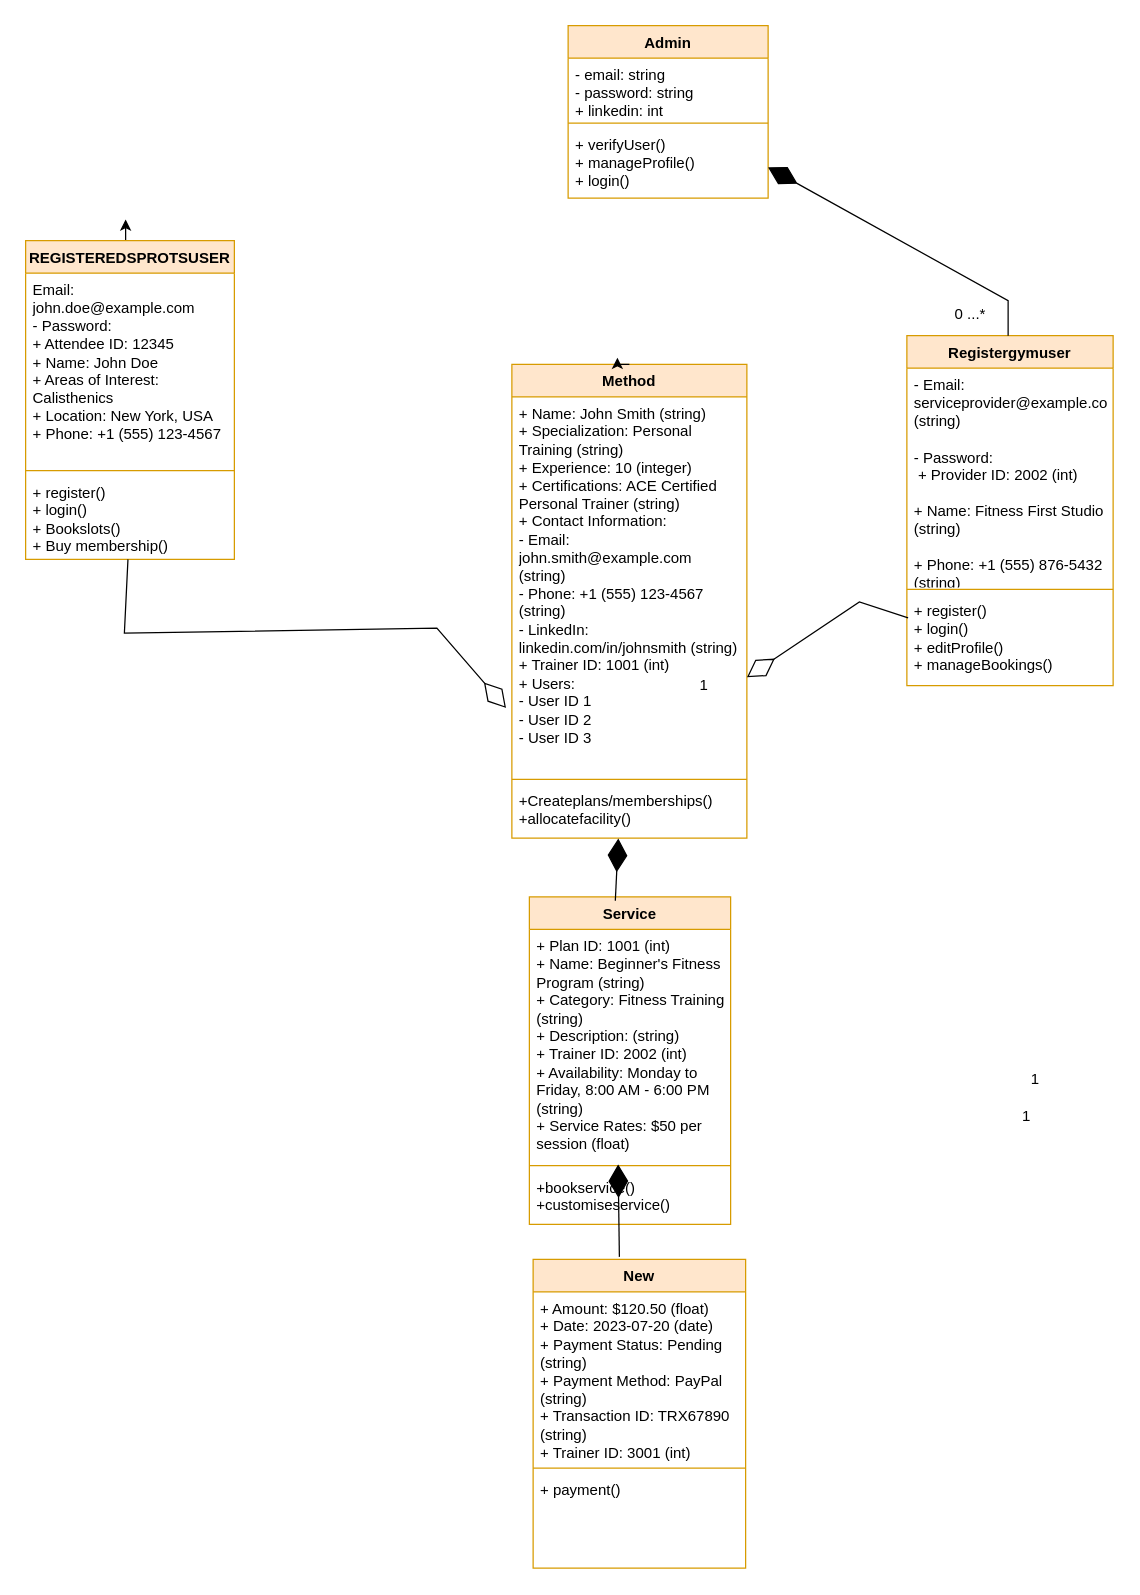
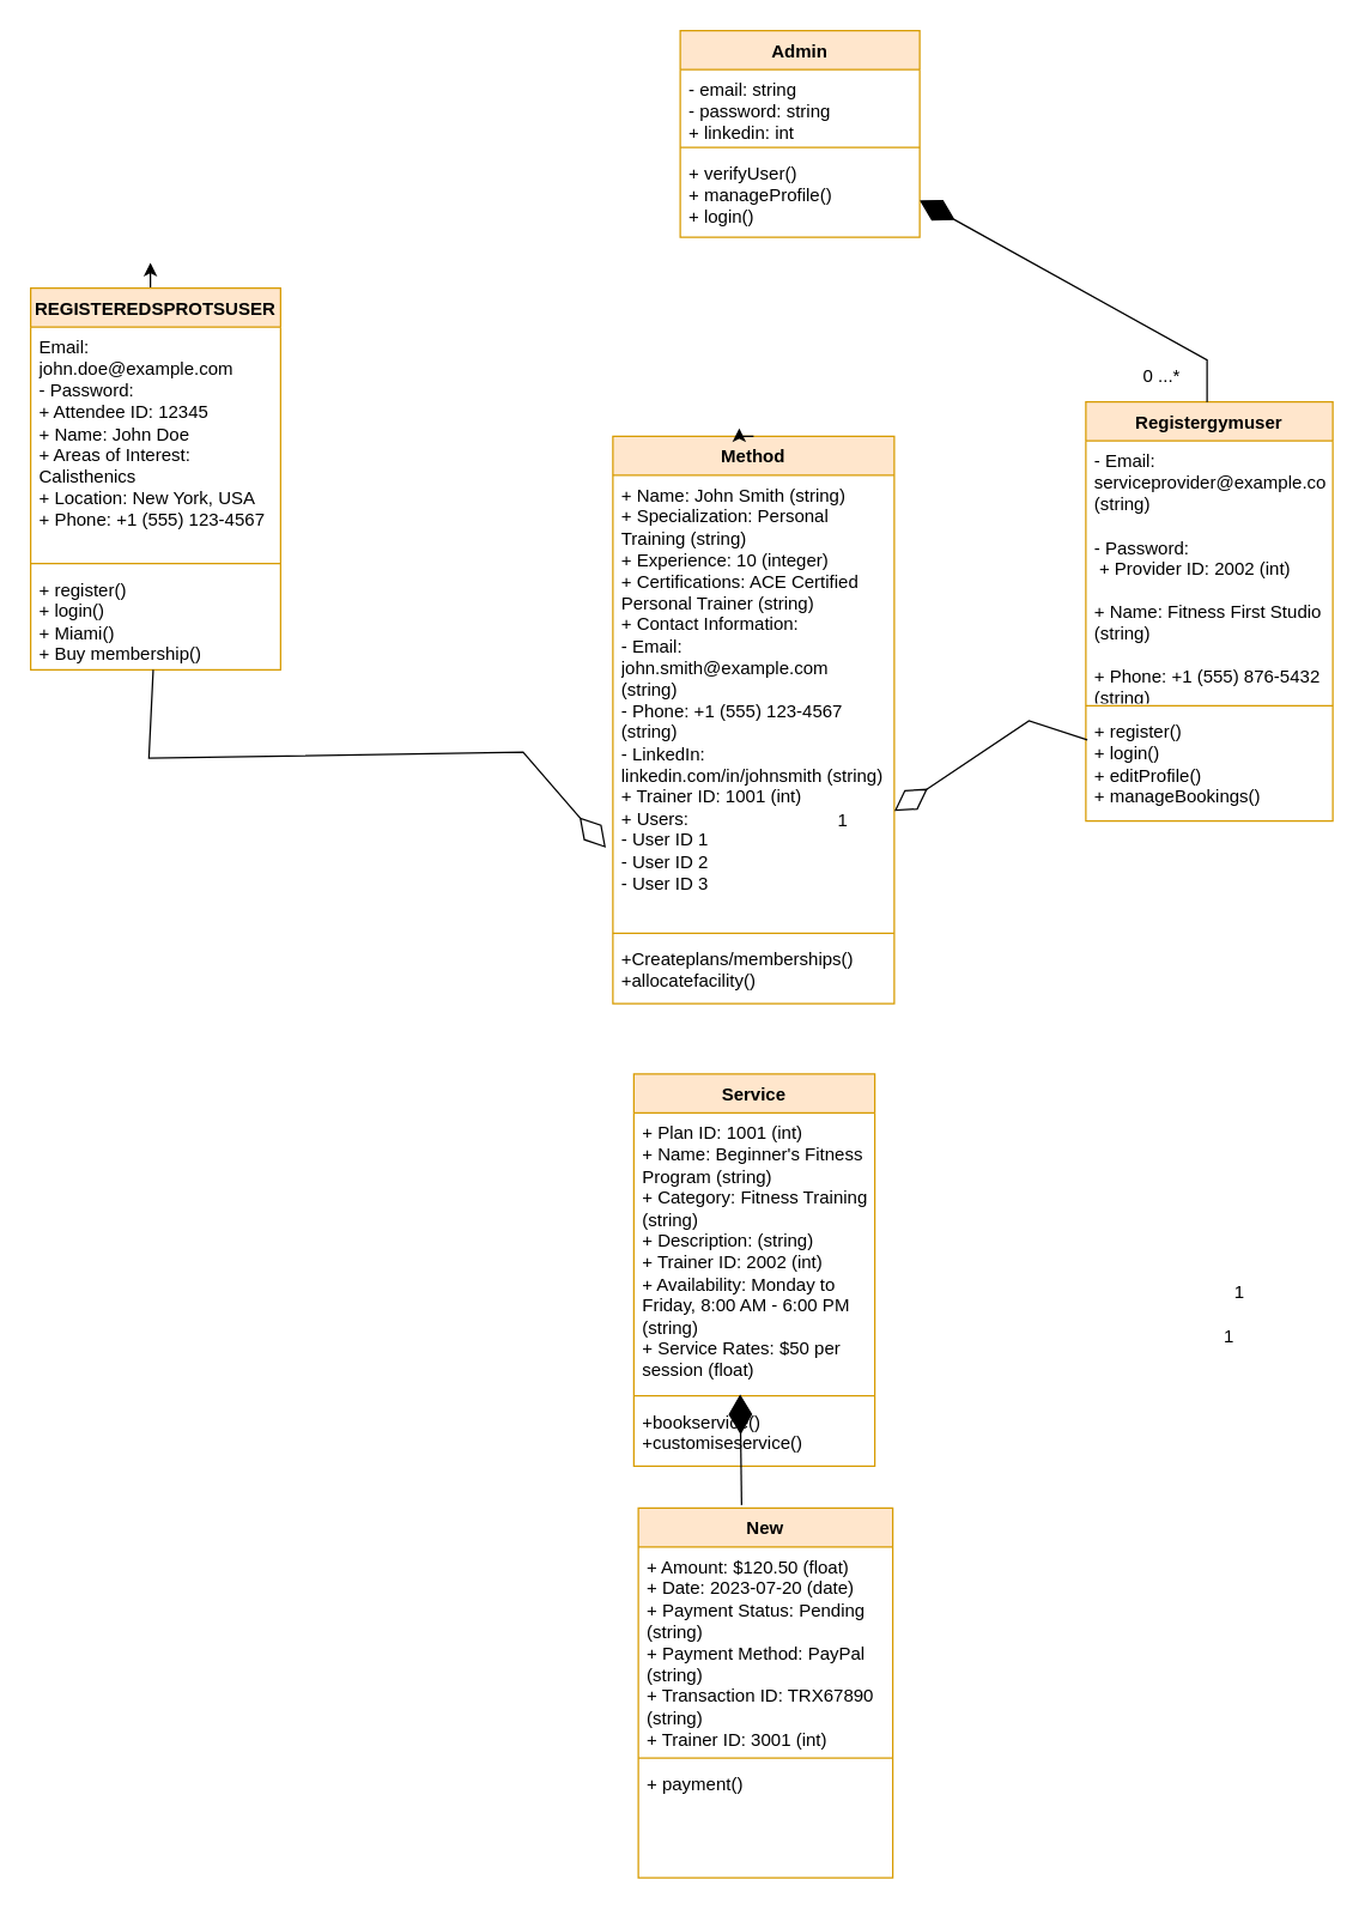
  <mxCell id="0" />
  <mxCell id="1" parent="0" />
  <mxCell id="2" value="Registergymuser" style="swimlane;fontStyle=1;align=center;verticalAlign=top;childLayout=stackLayout;horizontal=1;startSize=26;horizontalStack=0;resizeParent=1;resizeParentMax=0;resizeLast=0;collapsible=1;marginBottom=0;whiteSpace=wrap;html=1;fillColor=#ffe6cc;strokeColor=#d79b00;" parent="1" vertex="1"><mxGeometry x="725" y="268" width="165" height="280" as="geometry" /></mxCell>
  <mxCell id="3" value="- Email: serviceprovider@example.com (string)&lt;br/&gt;&lt;br&gt;- Password:&amp;nbsp;&lt;br&gt;&amp;nbsp;+ Provider ID: 2002 (int)&lt;br/&gt;&lt;br&gt;+ Name: Fitness First Studio (string)&lt;br/&gt;&lt;br&gt;+ Phone: +1 (555) 876-5432 (string)&lt;br/&gt;&lt;br&gt;+ Location: Miami, USA (string)" style="text;strokeColor=none;fillColor=none;align=left;verticalAlign=top;spacingLeft=4;spacingRight=4;overflow=hidden;rotatable=0;points=[[0,0.5],[1,0.5]];portConstraint=eastwest;whiteSpace=wrap;html=1;" parent="2" vertex="1"><mxGeometry y="26" width="165" height="173" as="geometry" /></mxCell>
  <mxCell id="4" value="" style="line;strokeWidth=1;fillColor=none;align=left;verticalAlign=middle;spacingTop=-1;spacingLeft=3;spacingRight=3;rotatable=0;labelPosition=right;points=[];portConstraint=eastwest;strokeColor=inherit;" parent="2" vertex="1"><mxGeometry y="199" width="165" height="8" as="geometry" /></mxCell>
  <mxCell id="5" value="+ register()&lt;br style=&quot;border-color: var(--border-color);&quot;&gt;+ login()&lt;br&gt;+ editProfile()&lt;br&gt;+ manageBookings()" style="text;strokeColor=none;fillColor=none;align=left;verticalAlign=top;spacingLeft=4;spacingRight=4;overflow=hidden;rotatable=0;points=[[0,0.5],[1,0.5]];portConstraint=eastwest;whiteSpace=wrap;html=1;" parent="2" vertex="1"><mxGeometry y="207" width="165" height="73" as="geometry" /></mxCell>
  <mxCell id="6" value="Admin" style="swimlane;fontStyle=1;align=center;verticalAlign=top;childLayout=stackLayout;horizontal=1;startSize=26;horizontalStack=0;resizeParent=1;resizeParentMax=0;resizeLast=0;collapsible=1;marginBottom=0;whiteSpace=wrap;html=1;fillColor=#ffe6cc;strokeColor=#d79b00;" parent="1" vertex="1"><mxGeometry x="454" y="20" width="160" height="138" as="geometry" /></mxCell>
  <mxCell id="7" value="- email: string&lt;br style=&quot;border-color: var(--border-color);&quot;&gt;- password: string&lt;br&gt;+ linkedin: int" style="text;strokeColor=none;fillColor=none;align=left;verticalAlign=top;spacingLeft=4;spacingRight=4;overflow=hidden;rotatable=0;points=[[0,0.5],[1,0.5]];portConstraint=eastwest;whiteSpace=wrap;html=1;" parent="6" vertex="1"><mxGeometry y="26" width="160" height="48" as="geometry" /></mxCell>
  <mxCell id="8" value="" style="line;strokeWidth=1;fillColor=none;align=left;verticalAlign=middle;spacingTop=-1;spacingLeft=3;spacingRight=3;rotatable=0;labelPosition=right;points=[];portConstraint=eastwest;strokeColor=inherit;" parent="6" vertex="1"><mxGeometry y="74" width="160" height="8" as="geometry" /></mxCell>
  <mxCell id="9" value="+ verifyUser()&lt;br&gt;+ manageProfile()&lt;br&gt;+ login()" style="text;strokeColor=none;fillColor=none;align=left;verticalAlign=top;spacingLeft=4;spacingRight=4;overflow=hidden;rotatable=0;points=[[0,0.5],[1,0.5]];portConstraint=eastwest;whiteSpace=wrap;html=1;" parent="6" vertex="1"><mxGeometry y="82" width="160" height="56" as="geometry" /></mxCell>
  <mxCell id="10" value="" style="endArrow=diamondThin;endFill=1;endSize=24;html=1;rounded=0;exitX=0.5;exitY=0;exitDx=0;exitDy=0;" parent="1" target="6" edge="1"><mxGeometry width="160" relative="1" as="geometry"><mxPoint x="806" y="268" as="sourcePoint" /><mxPoint x="919" y="146" as="targetPoint" /><Array as="points"><mxPoint x="806" y="240" /></Array></mxGeometry></mxCell>
  <mxCell id="11" value="0 ...*" style="text;strokeColor=none;align=center;fillColor=none;html=1;verticalAlign=middle;whiteSpace=wrap;rounded=0;" parent="1" vertex="1"><mxGeometry x="746.001" y="236.002" width="60" height="30" as="geometry" /></mxCell>
  <mxCell id="12" value="1" style="text;strokeColor=none;align=center;fillColor=none;html=1;verticalAlign=middle;whiteSpace=wrap;rounded=0;" parent="1" vertex="1"><mxGeometry x="533.003" y="533.002" width="60" height="30" as="geometry" /></mxCell>
  <mxCell id="13" value="New" style="swimlane;fontStyle=1;align=center;verticalAlign=top;childLayout=stackLayout;horizontal=1;startSize=26;horizontalStack=0;resizeParent=1;resizeParentMax=0;resizeLast=0;collapsible=1;marginBottom=0;whiteSpace=wrap;html=1;fillColor=#ffe6cc;strokeColor=#d79b00;" parent="1" vertex="1"><mxGeometry x="426" y="1007" width="170" height="247" as="geometry" /></mxCell>
  <mxCell id="14" value="+ Amount: $120.50 (float)&lt;br/&gt;+ Date: 2023-07-20 (date)&lt;br/&gt;+ Payment Status: Pending (string)&lt;br/&gt;+ Payment Method: PayPal (string)&lt;br/&gt;+ Transaction ID: TRX67890 (string)&lt;br/&gt;+ Trainer ID: 3001 (int)" style="text;strokeColor=none;fillColor=none;align=left;verticalAlign=top;spacingLeft=4;spacingRight=4;overflow=hidden;rotatable=0;points=[[0,0.5],[1,0.5]];portConstraint=eastwest;whiteSpace=wrap;html=1;" parent="13" vertex="1"><mxGeometry y="26" width="170" height="137" as="geometry" /></mxCell>
  <mxCell id="15" value="" style="line;strokeWidth=1;fillColor=none;align=left;verticalAlign=middle;spacingTop=-1;spacingLeft=3;spacingRight=3;rotatable=0;labelPosition=right;points=[];portConstraint=eastwest;strokeColor=inherit;" parent="13" vertex="1"><mxGeometry y="163" width="170" height="8" as="geometry" /></mxCell>
  <mxCell id="16" value="+ payment()" style="text;strokeColor=none;fillColor=none;align=left;verticalAlign=top;spacingLeft=4;spacingRight=4;overflow=hidden;rotatable=0;points=[[0,0.5],[1,0.5]];portConstraint=eastwest;whiteSpace=wrap;html=1;" parent="13" vertex="1"><mxGeometry y="171" width="170" height="76" as="geometry" /></mxCell>
  <mxCell id="17" value="1" style="text;strokeColor=none;align=center;fillColor=none;html=1;verticalAlign=middle;whiteSpace=wrap;rounded=0;" parent="1" vertex="1"><mxGeometry x="797.998" y="847.999" width="60" height="30" as="geometry" /></mxCell>
  <mxCell id="18" value="1" style="text;strokeColor=none;align=center;fillColor=none;html=1;verticalAlign=middle;whiteSpace=wrap;rounded=0;" parent="1" vertex="1"><mxGeometry x="790.998" y="878.004" width="60" height="30" as="geometry" /></mxCell>
  <mxCell id="19" style="edgeStyle=orthogonalEdgeStyle;rounded=0;orthogonalLoop=1;jettySize=auto;html=1;exitX=0.5;exitY=0;exitDx=0;exitDy=0;" edge="1" parent="1" source="20"><mxGeometry relative="1" as="geometry"><mxPoint x="100" y="175" as="targetPoint" /></mxGeometry></mxCell>
  <mxCell id="20" value="REGISTEREDSPROTSUSER" style="swimlane;fontStyle=1;align=center;verticalAlign=top;childLayout=stackLayout;horizontal=1;startSize=26;horizontalStack=0;resizeParent=1;resizeParentMax=0;resizeLast=0;collapsible=1;marginBottom=0;whiteSpace=wrap;html=1;fillColor=#ffe6cc;strokeColor=#d79b00;" parent="1" vertex="1"><mxGeometry x="20" y="192" width="167" height="255" as="geometry" /></mxCell>
  <mxCell id="21" value="&lt;div&gt;&lt;div&gt;&lt;span style=&quot;background-color: initial;&quot;&gt;Email: john.doe@example.com&lt;/span&gt;&lt;br&gt;&lt;/div&gt;&lt;div&gt;- Password:&amp;nbsp;&lt;/div&gt;&lt;div&gt;+ Attendee ID: 12345&lt;/div&gt;&lt;div&gt;+ Name: John Doe&lt;/div&gt;&lt;div&gt;+ Areas of Interest: Calisthenics&lt;/div&gt;&lt;div&gt;+ Location: New York, USA&lt;/div&gt;&lt;div&gt;+ Phone: +1 (555) 123-4567&lt;/div&gt;&lt;/div&gt;&lt;div&gt;&lt;br&gt;&lt;/div&gt;" style="text;strokeColor=none;fillColor=none;align=left;verticalAlign=top;spacingLeft=4;spacingRight=4;overflow=hidden;rotatable=0;points=[[0,0.5],[1,0.5]];portConstraint=eastwest;whiteSpace=wrap;html=1;" parent="20" vertex="1"><mxGeometry y="26" width="167" height="154" as="geometry" /></mxCell>
  <mxCell id="22" value="" style="line;strokeWidth=1;fillColor=none;align=left;verticalAlign=middle;spacingTop=-1;spacingLeft=3;spacingRight=3;rotatable=0;labelPosition=right;points=[];portConstraint=eastwest;strokeColor=inherit;" parent="20" vertex="1"><mxGeometry y="180" width="167" height="8" as="geometry" /></mxCell>
- <mxCell id="23" value="+ register()&lt;br style=&quot;border-color: var(--border-color);&quot;&gt;+ login()&lt;br&gt;+ Bookslots()&lt;br&gt;+ Buy membership()" style="text;strokeColor=none;fillColor=none;align=left;verticalAlign=top;spacingLeft=4;spacingRight=4;overflow=hidden;rotatable=0;points=[[0,0.5],[1,0.5]];portConstraint=eastwest;whiteSpace=wrap;html=1;" parent="20" vertex="1"><mxGeometry y="188" width="167" height="67" as="geometry" /></mxCell>
+ <mxCell id="23" value="+ register()&lt;br style=&quot;border-color: var(--border-color);&quot;&gt;+ login()&lt;br&gt;+ Miami()&lt;br&gt;+ Buy membership()" style="text;strokeColor=none;fillColor=none;align=left;verticalAlign=top;spacingLeft=4;spacingRight=4;overflow=hidden;rotatable=0;points=[[0,0.5],[1,0.5]];portConstraint=eastwest;whiteSpace=wrap;html=1;" parent="20" vertex="1"><mxGeometry y="188" width="167" height="67" as="geometry" /></mxCell>
  <mxCell id="24" value="" style="endArrow=diamondThin;endFill=0;endSize=24;html=1;rounded=0;entryX=-0.025;entryY=0.824;entryDx=0;entryDy=0;entryPerimeter=0;" parent="1" source="23" target="26" edge="1"><mxGeometry width="160" relative="1" as="geometry"><mxPoint x="120" y="491" as="sourcePoint" /><mxPoint x="450.746" y="669.08" as="targetPoint" /><Array as="points"><mxPoint x="99" y="506" /><mxPoint x="349" y="502" /></Array></mxGeometry></mxCell>
  <mxCell id="25" value="Method" style="swimlane;fontStyle=1;align=center;verticalAlign=top;childLayout=stackLayout;horizontal=1;startSize=26;horizontalStack=0;resizeParent=1;resizeParentMax=0;resizeLast=0;collapsible=1;marginBottom=0;whiteSpace=wrap;html=1;fillColor=#ffe6cc;strokeColor=#d79b00;" vertex="1" parent="1"><mxGeometry x="409" y="291" width="188" height="379" as="geometry" /></mxCell>
  <mxCell id="26" value="+ Name: John Smith (string)&lt;br/&gt;+ Specialization: Personal Training (string)&lt;br/&gt;+ Experience: 10 (integer)&lt;br/&gt;+ Certifications: ACE Certified Personal Trainer (string)&lt;br/&gt;+ Contact Information:&lt;br/&gt;    - Email: john.smith@example.com (string)&lt;br/&gt;    - Phone: +1 (555) 123-4567 (string)&lt;br/&gt;    - LinkedIn: linkedin.com/in/johnsmith (string)&lt;br/&gt;+ Trainer ID: 1001 (int)&lt;br/&gt;+ Users: &lt;br/&gt;    - User ID 1&lt;br/&gt;    - User ID 2&lt;br/&gt;    - User ID 3" style="text;strokeColor=none;fillColor=none;align=left;verticalAlign=top;spacingLeft=4;spacingRight=4;overflow=hidden;rotatable=0;points=[[0,0.5],[1,0.5]];portConstraint=eastwest;whiteSpace=wrap;html=1;" vertex="1" parent="25"><mxGeometry y="26" width="188" height="302" as="geometry" /></mxCell>
  <mxCell id="27" value="" style="line;strokeWidth=1;fillColor=none;align=left;verticalAlign=middle;spacingTop=-1;spacingLeft=3;spacingRight=3;rotatable=0;labelPosition=right;points=[];portConstraint=eastwest;strokeColor=inherit;" vertex="1" parent="25"><mxGeometry y="328" width="188" height="8" as="geometry" /></mxCell>
  <mxCell id="28" value="+Createplans/memberships()&lt;br&gt;+allocatefacility()" style="text;strokeColor=none;fillColor=none;align=left;verticalAlign=top;spacingLeft=4;spacingRight=4;overflow=hidden;rotatable=0;points=[[0,0.5],[1,0.5]];portConstraint=eastwest;whiteSpace=wrap;html=1;" vertex="1" parent="25"><mxGeometry y="336" width="188" height="43" as="geometry" /></mxCell>
  <mxCell id="29" value="Service" style="swimlane;fontStyle=1;align=center;verticalAlign=top;childLayout=stackLayout;horizontal=1;startSize=26;horizontalStack=0;resizeParent=1;resizeParentMax=0;resizeLast=0;collapsible=1;marginBottom=0;whiteSpace=wrap;html=1;fillColor=#ffe6cc;strokeColor=#d79b00;" vertex="1" parent="1"><mxGeometry x="423" y="717" width="161" height="262" as="geometry" /></mxCell>
  <mxCell id="30" value="+ Plan ID: 1001 (int)&lt;br&gt;+ Name: Beginner's Fitness Program (string)&lt;br&gt;+ Category: Fitness Training (string)&lt;br&gt;+ Description: (string)&lt;br&gt;+ Trainer ID: 2002 (int)&lt;br&gt;+ Availability: Monday to Friday, 8:00 AM - 6:00 PM (string)&lt;br&gt;+ Service Rates: $50 per session (float)" style="text;strokeColor=none;fillColor=none;align=left;verticalAlign=top;spacingLeft=4;spacingRight=4;overflow=hidden;rotatable=0;points=[[0,0.5],[1,0.5]];portConstraint=eastwest;whiteSpace=wrap;html=1;" vertex="1" parent="29"><mxGeometry y="26" width="161" height="185" as="geometry" /></mxCell>
  <mxCell id="31" value="" style="line;strokeWidth=1;fillColor=none;align=left;verticalAlign=middle;spacingTop=-1;spacingLeft=3;spacingRight=3;rotatable=0;labelPosition=right;points=[];portConstraint=eastwest;strokeColor=inherit;" vertex="1" parent="29"><mxGeometry y="211" width="161" height="8" as="geometry" /></mxCell>
  <mxCell id="32" value="+bookservice()&lt;br&gt;+customiseservice()" style="text;strokeColor=none;fillColor=none;align=left;verticalAlign=top;spacingLeft=4;spacingRight=4;overflow=hidden;rotatable=0;points=[[0,0.5],[1,0.5]];portConstraint=eastwest;whiteSpace=wrap;html=1;" vertex="1" parent="29"><mxGeometry y="219" width="161" height="43" as="geometry" /></mxCell>
  <mxCell id="33" value="" style="endArrow=diamondThin;endFill=0;endSize=24;html=1;rounded=0;exitX=0.006;exitY=0.258;exitDx=0;exitDy=0;exitPerimeter=0;entryX=1;entryY=0.743;entryDx=0;entryDy=0;entryPerimeter=0;" parent="1" source="5" target="26" edge="1"><mxGeometry width="160" relative="1" as="geometry"><mxPoint x="767.266" y="717.21" as="sourcePoint" /><mxPoint x="614" y="479.004" as="targetPoint" /><Array as="points"><mxPoint x="687" y="481" /></Array></mxGeometry></mxCell>
- <mxCell id="34" value="" style="endArrow=diamondThin;endFill=1;endSize=24;html=1;rounded=0;exitX=0.427;exitY=0.012;exitDx=0;exitDy=0;entryX=0.453;entryY=1.008;entryDx=0;entryDy=0;entryPerimeter=0;exitPerimeter=0;" edge="1" parent="1" source="29" target="28"><mxGeometry width="160" relative="1" as="geometry"><mxPoint x="816" y="278" as="sourcePoint" /><mxPoint x="624" y="143" as="targetPoint" /><Array as="points" /></mxGeometry></mxCell>
  <mxCell id="35" value="" style="endArrow=diamondThin;endFill=1;endSize=24;html=1;rounded=0;exitX=0.427;exitY=0.012;exitDx=0;exitDy=0;entryX=0.453;entryY=1.008;entryDx=0;entryDy=0;entryPerimeter=0;exitPerimeter=0;" edge="1" parent="1"><mxGeometry width="160" relative="1" as="geometry"><mxPoint x="495" y="1005" as="sourcePoint" /><mxPoint x="494" y="931" as="targetPoint" /><Array as="points" /></mxGeometry></mxCell>
  <mxCell id="36" style="edgeStyle=orthogonalEdgeStyle;rounded=0;orthogonalLoop=1;jettySize=auto;html=1;exitX=0.5;exitY=0;exitDx=0;exitDy=0;entryX=0.449;entryY=-0.014;entryDx=0;entryDy=0;entryPerimeter=0;" edge="1" parent="1" source="25" target="25"><mxGeometry relative="1" as="geometry" /></mxCell>
